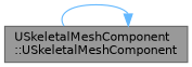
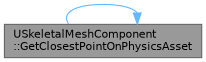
  digraph {
    rankdir=RL
-   n1 [color=gray40 fillcolor=grey60 fontcolor=black fontname=Helvetica fontsize=10 height=0.2 label="USkeletalMeshComponent\l::USkeletalMeshComponent" shape=box style=filled width=0.4]
+   n1 [color=gray40 fillcolor=grey60 fontcolor=black fontname=Helvetica fontsize=10 height=0.2 label="USkeletalMeshComponent\l::GetClosestPointOnPhysicsAsset" shape=box style=filled width=0.4]
    n1 -> n1 [color=steelblue1 dir=back fontname=Helvetica fontsize=10 labelfontname=Helvetica labelfontsize=10 style=solid]
  }
